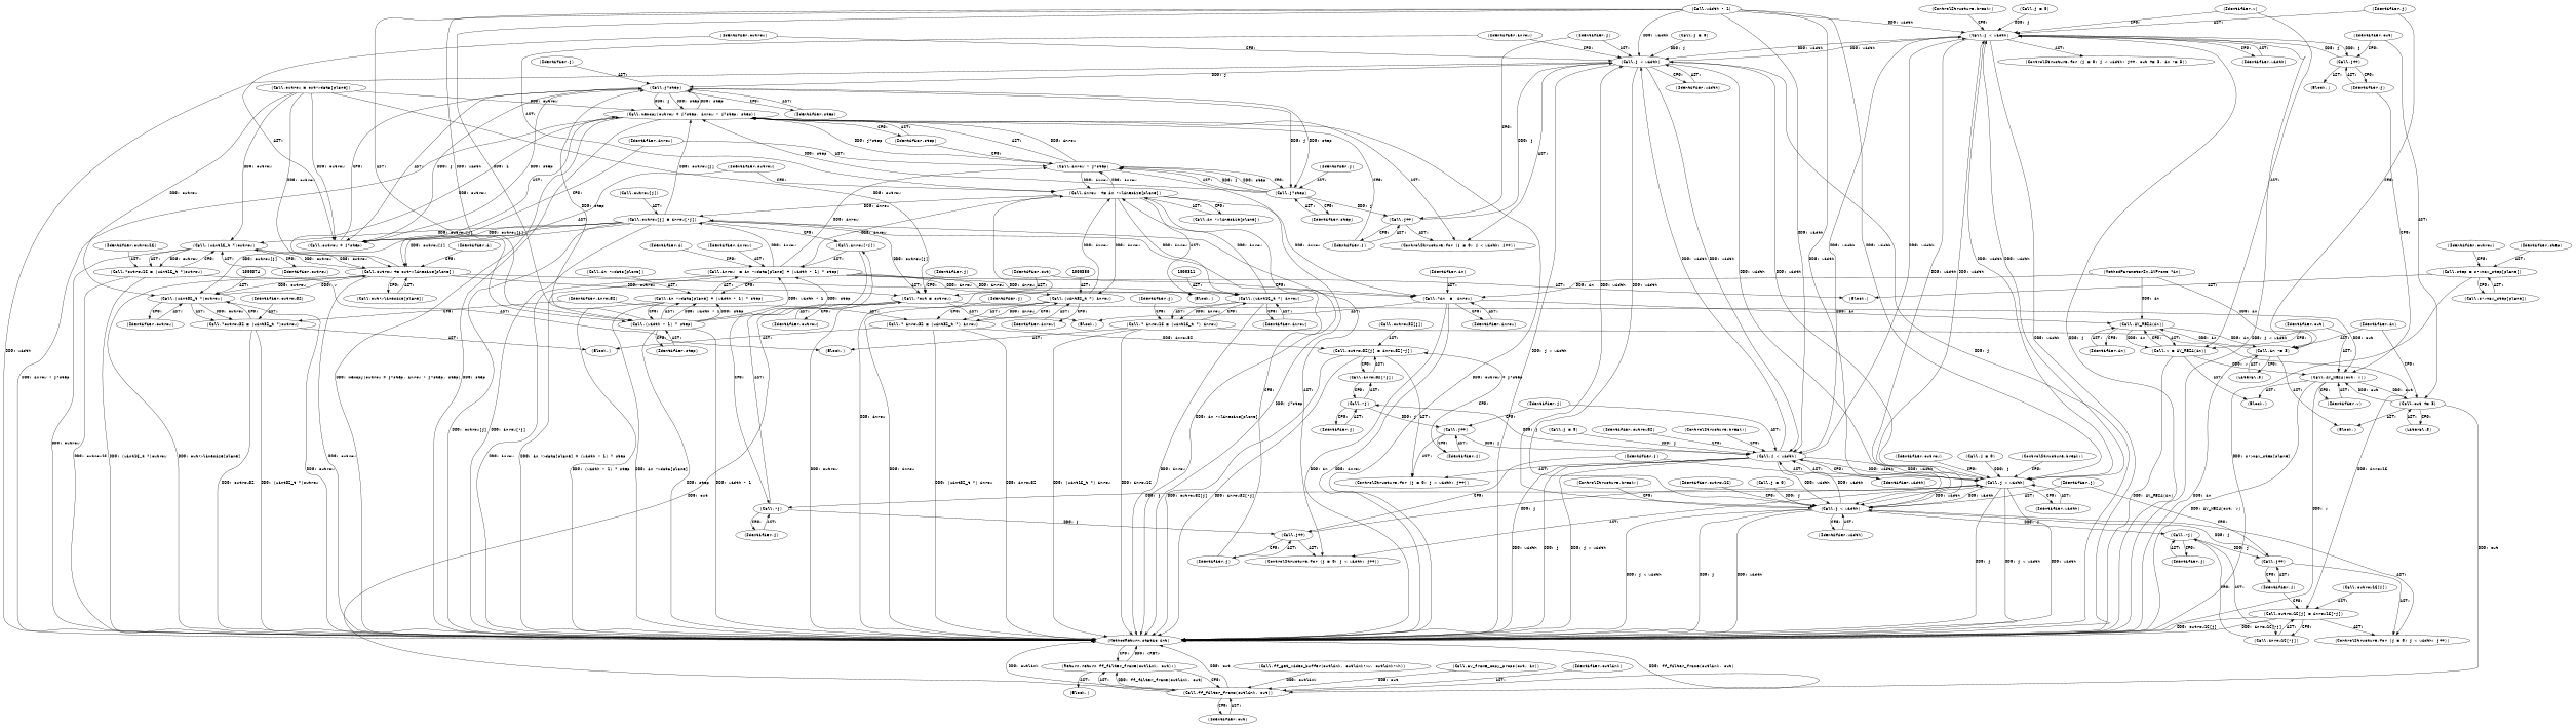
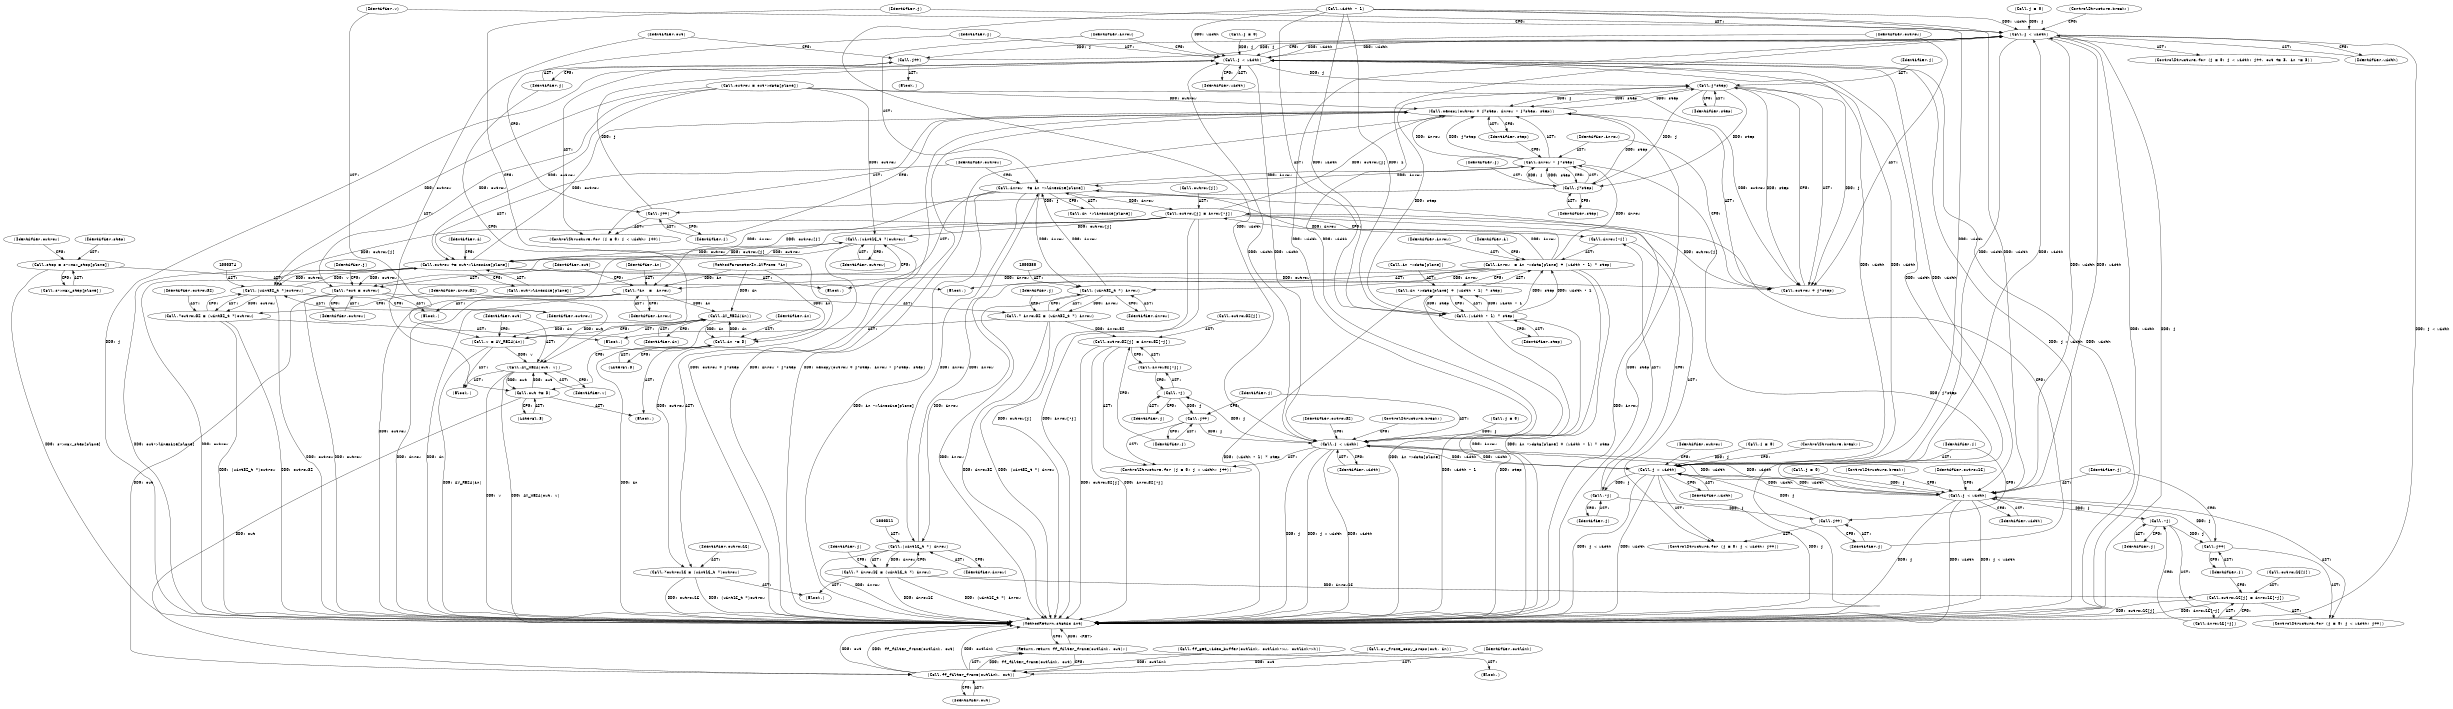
  digraph {
    fontname="DejaVu Sans Mono"
    node [fontname="DejaVu Sans Mono"]
    edge [fontname="DejaVu Sans Mono"]
    n1 [label="(Call,step = s->max_step[plane])"]
    n2 [label="(MethodReturn,static int)"]
    n3 [label="(Block,)"]
    n4 [label="(Call,s->max_step[plane])"]
    n5 [label="(Call,(width - 1) * step)"]
    n6 [label="(Call,inrow  = in ->data[plane] + (width - 1) * step)"]
    n7 [label="(Call,j*step)"]
    n8 [label="(Call,in ->data[plane] + (width - 1) * step)"]
    n9 [label="(Identifier,step)"]
    n10 [label="(Return,return ff_filter_frame(outlink, out);)"]
    n11 [label="(Call,outrow[j] = inrow[-j])"]
    n12 [label="(Call,inrow - j*step)"]
    n13 [label="(Call,inrow  += in ->linesize[plane])"]
    n14 [label="(Call,(uint16_t *) inrow)"]
    n15 [label="(Call,*in  =  inrow)"]
    n16 [label="(Call,(uint32_t *) inrow)"]
    n17 [label="(Call,memcpy(outrow + j*step, inrow - j*step, step))"]
    n18 [label="(Call,outrow + j*step)"]
    n19 [label="(Call,j*step)"]
    n20 [label="(Identifier,step)"]
    n21 [label="(Call,(uint16_t *)outrow)"]
    n22 [label="(Call,outrow += out->linesize[plane])"]
    n23 [label="(Call,*out = outrow)"]
    n24 [label="(Call,(uint32_t *)outrow)"]
    n25 [label="(ControlStructure,for (j = 0; j < width; j++))"]
    n26 [label="(Call,inrow[-j])"]
    n27 [label="(Block,)"]
    n28 [label="(Call,in ->linesize[plane])"]
    n29 [label="(Call,* inrow16 = (uint16_t *) inrow)"]
    n30 [label="(Identifier,inrow)"]
    n31 [label="(Block,)"]
    n32 [label="(Call,AV_RB24(in))"]
    n33 [label="(Identifier,inrow)"]
    n34 [label="(Call,* inrow32 = (uint32_t *) inrow)"]
    n35 [label="(Identifier,inrow)"]
    n36 [label="(Call,*outrow16 = (uint16_t *)outrow)"]
    n37 [label="(Identifier,outrow)"]
    n38 [label="(Call,out->linesize[plane])"]
    n39 [label="(Call,AV_WB24(out, v))"]
    n40 [label="(Call,ff_filter_frame(outlink, out))"]
    n41 [label="(Identifier,outrow)"]
    n42 [label="(Call,*outrow32 = (uint32_t *)outrow)"]
    n43 [label="(Identifier,outrow)"]
    n44 [label="(Identifier,step)"]
    n45 [label="(ControlStructure,for (j = 0; j < width; j++))"]
    n46 [label="(Call,-j)"]
    n47 [label="(Block,)"]
    n48 [label="(Call,out += 3)"]
    n49 [label="(Identifier,v)"]
    n50 [label="(Block,)"]
    n51 [label="(Identifier,out)"]
    n52 [label="(Literal,3)"]
    n53 [label="(Block,)"]
    n54 [label="(Block,)"]
    n55 [label="(Block,)"]
    n56 [label="(Call,j++)"]
    n57 [label="(Identifier,step)"]
    n58 [label="(Call,j < width)"]
    n59 [label="(Identifier,j)"]
    n60 [label="(Call,j < width)"]
    n61 [label="(Call,j < width)"]
    n62 [label="(Call,j < width)"]
    n63 [label="(Call,j < width)"]
    n64 [label="(Identifier,width)"]
    n65 [label="(Identifier,width)"]
    n66 [label="(Call,-j)"]
    n67 [label="(ControlStructure,for (j = 0; j < width; j++))"]
    n68 [label="(Identifier,width)"]
    n69 [label="(Call,j++)"]
    n70 [label="(ControlStructure,for (j = 0; j < width; j++, out += 3, in -= 3))"]
    n71 [label="(Identifier,width)"]
    n72 [label="(Call,-j)"]
    n73 [label="(ControlStructure,for (j = 0; j < width; j++))"]
    n74 [label="(Identifier,width)"]
    n75 [label="(Call,j++)"]
    n76 [label="(Identifier,j)"]
    n77 [label="(Identifier,j)"]
    n78 [label="(Call,j++)"]
    n79 [label="(Identifier,j)"]
    n80 [label="(Call,inrow16[-j])"]
    n81 [label="(Identifier,j)"]
    n82 [label="(Call,outrow16[j] = inrow16[-j])"]
    n83 [label="(Identifier,j)"]
    n84 [label="(Block,)"]
    n85 [label="(Call,j++)"]
    n86 [label="(Identifier,j)"]
    n87 [label="(Call,inrow32[-j])"]
    n88 [label="(Identifier,j)"]
    n89 [label="(Call,outrow32[j] = inrow32[-j])"]
    n90 [label="(Call,in -= 3)"]
    n91 [label="(Call,v = AV_RB24(in))"]
    n92 [label="(Identifier,in)"]
    n93 [label="(Literal,3)"]
    n94 [label="(Identifier,inrow)"]
    n95 [label="(Call,width - 1)"]
    n96 [label="(Identifier,outrow32)"]
    n97 [label="(Identifier,j)"]
    n98 [label="(Identifier,inrow32)"]
    n99 [label="(Call,outrow32[j])"]
    n100 [label="(Call,in ->data[plane])"]
    n101 [label="(Identifier,outrow16)"]
    n102 [label="(Identifier,j)"]
    n103 [label="(Call,outrow[j])"]
    n104 [label="(Identifier,outrow)"]
    n105 [label="(Identifier,i)"]
    n106 [label="(Call,ff_get_video_buffer(outlink, outlink->w, outlink->h))"]
    n107 [label="(Call,j = 0)"]
    n108 [label="(Identifier,j)"]
    n109 [label="(Identifier,in)"]
    n110 [label="(Identifier,v)"]
    n111 [label="(Identifier,outrow)"]
    n112 [label="(Identifier,j)"]
    n113 [label="(Identifier,out)"]
    n114 [label="(ControlStructure,break;)"]
    n115 [label="(Identifier,j)"]
    n116 [label="(Identifier,outrow)"]
    n117 [label="(Identifier,inrow)"]
    n118 [label="(Call,outrow16[j])"]
    n119 [label="(Identifier,j)"]
    n120 [label="(ControlStructure,break;)"]
    n121 [label="(Identifier,j)"]
    n122 [label="(ControlStructure,break;)"]
    n123 [label="(Call,j = 0)"]
    n124 [label="(Identifier,j)"]
    n125 [label="(Identifier,outrow16)"]
    n126 [label="(MethodParameterIn,AVFrame *in)"]
    n127 [label="(Identifier,j)"]
    n128 [label="(Call,outrow = out->data[plane])"]
    n129 [label="(Call,j = 0)"]
    n130 [label="(ControlStructure,break;)"]
    n131 [label="(Identifier,outrow)"]
    n132 [label="(Identifier,i)"]
    n133 [label="(Identifier,out)"]
    n134 [label="(Call,j = 0)"]
    n135 [label="(Call,j = 0)"]
    n136 [label="(Identifier,outrow32)"]
    n137 [label="(Identifier,step)"]
    n138 [label="(Identifier,in)"]
    n139 [label="(Identifier,j)"]
    n140 [label="(Call,av_frame_copy_props(out, in))"]
    n141 [label="(Identifier,out)"]
    n142 [label="(Identifier,outlink)"]
    n143 [label="(Identifier,inrow)"]
    1000374
    1000311
    1000380
    n1 -> n2 [label="DDG: s->max_step[plane]"]
    n1 -> n3 [label="AST: "]
    n1 -> n4 [label="CFG: "]
    n2 -> n10 [label="CFG: "]
    n4 -> n1 [label="AST: "]
    n5 -> n2 [label="DDG: width - 1"]
    n5 -> n2 [label="DDG: step"]
    n5 -> n6 [label="DDG: width - 1"]
    n5 -> n6 [label="DDG: step"]
    n5 -> n7 [label="DDG: step"]
    n5 -> n8 [label="AST: "]
    n5 -> n8 [label="DDG: width - 1"]
    n5 -> n8 [label="DDG: step"]
    n5 -> n9 [label="CFG: "]
    n6 -> n2 [label="DDG: inrow"]
    n6 -> n2 [label="DDG: in ->data[plane] + (width - 1) * step"]
    n6 -> n3 [label="AST: "]
    n6 -> n8 [label="CFG: "]
    n6 -> n11 [label="DDG: inrow"]
    n6 -> n12 [label="DDG: inrow"]
    n6 -> n13 [label="DDG: inrow"]
    n6 -> n14 [label="DDG: inrow"]
    n6 -> n15 [label="DDG: inrow"]
    n6 -> n16 [label="DDG: inrow"]
    n7 -> n17 [label="DDG: j"]
    n7 -> n17 [label="DDG: step"]
    n7 -> n18 [label="AST: "]
    n7 -> n18 [label="DDG: j"]
    n7 -> n18 [label="DDG: step"]
    n7 -> n19 [label="DDG: j"]
    n7 -> n19 [label="DDG: step"]
    n7 -> n20 [label="CFG: "]
    n8 -> n2 [label="DDG: (width - 1) * step"]
    n8 -> n2 [label="DDG: in ->data[plane]"]
    n8 -> n5 [label="CFG: "]
    n8 -> n6 [label="AST: "]
    n9 -> n5 [label="AST: "]
    n10 -> n2 [label="DDG: <RET>"]
    n10 -> n40 [label="CFG: "]
    n10 -> n54 [label="AST: "]
    n11 -> n2 [label="DDG: outrow[j]"]
    n11 -> n2 [label="DDG: inrow[-j]"]
    n11 -> n17 [label="DDG: outrow[j]"]
    n11 -> n18 [label="DDG: outrow[j]"]
    n11 -> n21 [label="DDG: outrow[j]"]
    n11 -> n22 [label="DDG: outrow[j]"]
    n11 -> n23 [label="DDG: outrow[j]"]
    n11 -> n24 [label="DDG: outrow[j]"]
    n11 -> n25 [label="AST: "]
    n11 -> n26 [label="CFG: "]
    n12 -> n2 [label="DDG: j*step"]
    n12 -> n13 [label="DDG: inrow"]
    n12 -> n17 [label="AST: "]
    n12 -> n17 [label="DDG: inrow"]
    n12 -> n17 [label="DDG: j*step"]
    n12 -> n19 [label="CFG: "]
    n13 -> n2 [label="DDG: inrow"]
    n13 -> n2 [label="DDG: in ->linesize[plane]"]
    n13 -> n11 [label="DDG: inrow"]
    n13 -> n12 [label="DDG: inrow"]
    n13 -> n14 [label="DDG: inrow"]
    n13 -> n15 [label="DDG: inrow"]
    n13 -> n16 [label="DDG: inrow"]
    n13 -> n27 [label="AST: "]
    n13 -> n28 [label="CFG: "]
    n14 -> n2 [label="DDG: inrow"]
    n14 -> n13 [label="DDG: inrow"]
    n14 -> n29 [label="AST: "]
    n14 -> n29 [label="DDG: inrow"]
    n14 -> n30 [label="CFG: "]
    n15 -> n2 [label="DDG: inrow"]
    n15 -> n2 [label="DDG: in"]
    n15 -> n31 [label="AST: "]
    n15 -> n32 [label="DDG: in"]
    n15 -> n33 [label="CFG: "]
    n16 -> n2 [label="DDG: inrow"]
    n16 -> n13 [label="DDG: inrow"]
    n16 -> n34 [label="AST: "]
    n16 -> n34 [label="DDG: inrow"]
    n16 -> n35 [label="CFG: "]
    n17 -> n2 [label="DDG: outrow + j*step"]
    n17 -> n2 [label="DDG: inrow - j*step"]
    n17 -> n2 [label="DDG: memcpy(outrow + j*step, inrow - j*step, step)"]
    n17 -> n2 [label="DDG: step"]
    n17 -> n7 [label="DDG: step"]
    n17 -> n44 [label="CFG: "]
    n17 -> n45 [label="AST: "]
    n18 -> n7 [label="CFG: "]
    n18 -> n17 [label="AST: "]
    n19 -> n12 [label="AST: "]
    n19 -> n12 [label="DDG: j"]
    n19 -> n12 [label="DDG: step"]
    n19 -> n17 [label="DDG: step"]
    n19 -> n56 [label="DDG: j"]
    n19 -> n57 [label="CFG: "]
    n20 -> n7 [label="AST: "]
    n21 -> n2 [label="DDG: outrow"]
    n21 -> n22 [label="DDG: outrow"]
    n21 -> n36 [label="AST: "]
    n21 -> n36 [label="DDG: outrow"]
    n21 -> n37 [label="CFG: "]
    n22 -> n2 [label="DDG: out->linesize[plane]"]
    n22 -> n2 [label="DDG: outrow"]
    n22 -> n17 [label="DDG: outrow"]
+   n22 -> n18 [label="DDG: outrow"]
    n22 -> n21 [label="DDG: outrow"]
    n22 -> n23 [label="DDG: outrow"]
    n22 -> n24 [label="DDG: outrow"]
    n22 -> n27 [label="AST: "]
    n22 -> n38 [label="CFG: "]
    n23 -> n2 [label="DDG: outrow"]
    n23 -> n31 [label="AST: "]
    n23 -> n39 [label="DDG: out"]
    n23 -> n40 [label="DDG: out"]
    n23 -> n41 [label="CFG: "]
    n24 -> n2 [label="DDG: outrow"]
    n24 -> n22 [label="DDG: v"]
    n24 -> n42 [label="AST: "]
    n24 -> n42 [label="DDG: outrow"]
    n24 -> n43 [label="CFG: "]
    n26 -> n6 [label="AST: "]
    n26 -> n46 [label="CFG: "]
    n28 -> n13 [label="AST: "]
    n29 -> n2 [label="DDG: (uint16_t *) inrow"]
    n29 -> n2 [label="DDG: inrow16"]
    n29 -> n14 [label="CFG: "]
    n29 -> n47 [label="AST: "]
    n29 -> n82 [label="DDG: inrow16"]
    n30 -> n14 [label="AST: "]
    n32 -> n90 [label="DDG: in"]
    n32 -> n91 [label="AST: "]
    n32 -> n91 [label="DDG: in"]
    n32 -> n92 [label="CFG: "]
    n33 -> n15 [label="AST: "]
    n34 -> n2 [label="DDG: (uint32_t *) inrow"]
    n34 -> n2 [label="DDG: inrow32"]
    n34 -> n16 [label="CFG: "]
    n34 -> n55 [label="AST: "]
    n34 -> n89 [label="DDG: inrow32"]
    n35 -> n16 [label="AST: "]
    n36 -> n2 [label="DDG: (uint16_t *)outrow"]
    n36 -> n2 [label="DDG: outrow16"]
-   n36 -> n21 [label="CFG: "]
+   n38 -> n21 [label="CFG: "]
    n36 -> n47 [label="AST: "]
    n37 -> n21 [label="AST: "]
    n38 -> n22 [label="AST: "]
    n39 -> n2 [label="DDG: AV_WB24(out, v)"]
    n39 -> n2 [label="DDG: v"]
    n39 -> n48 [label="DDG: out"]
    n39 -> n49 [label="CFG: "]
    n39 -> n50 [label="AST: "]
    n40 -> n2 [label="DDG: out"]
    n40 -> n2 [label="DDG: ff_filter_frame(outlink, out)"]
    n40 -> n2 [label="DDG: outlink"]
    n40 -> n10 [label="AST: "]
    n40 -> n10 [label="DDG: ff_filter_frame(outlink, out)"]
    n40 -> n51 [label="CFG: "]
    n41 -> n23 [label="AST: "]
    n42 -> n2 [label="DDG: (uint32_t *)outrow"]
    n42 -> n2 [label="DDG: outrow32"]
    n42 -> n24 [label="CFG: "]
    n42 -> n55 [label="AST: "]
    n43 -> n24 [label="AST: "]
    n44 -> n12 [label="CFG: "]
    n44 -> n17 [label="AST: "]
    n46 -> n26 [label="AST: "]
    n46 -> n75 [label="DDG: j"]
    n46 -> n76 [label="CFG: "]
    n48 -> n39 [label="DDG: out"]
    n48 -> n40 [label="DDG: out"]
    n48 -> n52 [label="CFG: "]
    n48 -> n53 [label="AST: "]
    n49 -> n39 [label="AST: "]
    n51 -> n40 [label="AST: "]
    n52 -> n48 [label="AST: "]
    n56 -> n45 [label="AST: "]
    n56 -> n58 [label="DDG: j"]
    n56 -> n59 [label="CFG: "]
    n57 -> n19 [label="AST: "]
    n58 -> n2 [label="DDG: j < width"]
    n58 -> n2 [label="DDG: width"]
    n58 -> n2 [label="DDG: j"]
    n58 -> n7 [label="DDG: j"]
    n58 -> n45 [label="AST: "]
    n58 -> n60 [label="DDG: width"]
    n58 -> n61 [label="DDG: width"]
    n58 -> n62 [label="DDG: width"]
    n58 -> n63 [label="DDG: width"]
    n58 -> n64 [label="CFG: "]
    n59 -> n17 [label="CFG: "]
    n59 -> n56 [label="AST: "]
    n60 -> n2 [label="DDG: j"]
    n60 -> n2 [label="DDG: j < width"]
    n60 -> n2 [label="DDG: width"]
    n60 -> n25 [label="AST: "]
    n60 -> n46 [label="DDG: j"]
    n60 -> n58 [label="DDG: width"]
    n60 -> n61 [label="DDG: width"]
    n60 -> n62 [label="DDG: width"]
    n60 -> n63 [label="DDG: width"]
    n60 -> n65 [label="CFG: "]
    n61 -> n2 [label="DDG: j"]
    n61 -> n2 [label="DDG: width"]
    n61 -> n2 [label="DDG: j < width"]
    n61 -> n58 [label="DDG: width"]
    n61 -> n60 [label="DDG: width"]
    n61 -> n62 [label="DDG: width"]
    n61 -> n63 [label="DDG: width"]
    n61 -> n66 [label="DDG: j"]
    n61 -> n67 [label="AST: "]
    n61 -> n68 [label="CFG: "]
    n62 -> n2 [label="DDG: width"]
    n62 -> n2 [label="DDG: j"]
    n62 -> n2 [label="DDG: j < width"]
    n62 -> n58 [label="DDG: width"]
    n62 -> n60 [label="DDG: width"]
    n62 -> n61 [label="DDG: width"]
    n62 -> n63 [label="DDG: width"]
    n62 -> n69 [label="DDG: j"]
    n62 -> n70 [label="AST: "]
    n62 -> n71 [label="CFG: "]
    n63 -> n2 [label="DDG: width"]
    n63 -> n2 [label="DDG: j"]
    n63 -> n2 [label="DDG: j < width"]
    n63 -> n58 [label="DDG: width"]
    n63 -> n60 [label="DDG: width"]
    n63 -> n61 [label="DDG: width"]
    n63 -> n62 [label="DDG: width"]
    n63 -> n72 [label="DDG: j"]
    n63 -> n73 [label="AST: "]
    n63 -> n74 [label="CFG: "]
    n64 -> n58 [label="AST: "]
    n65 -> n60 [label="AST: "]
    n66 -> n78 [label="DDG: j"]
    n66 -> n79 [label="CFG: "]
    n66 -> n80 [label="AST: "]
    n68 -> n61 [label="AST: "]
    n69 -> n62 [label="DDG: j"]
    n69 -> n83 [label="CFG: "]
    n69 -> n84 [label="AST: "]
    n71 -> n62 [label="AST: "]
    n72 -> n85 [label="DDG: j"]
    n72 -> n86 [label="CFG: "]
    n72 -> n87 [label="AST: "]
    n74 -> n63 [label="AST: "]
    n75 -> n25 [label="AST: "]
    n75 -> n60 [label="DDG: j"]
    n75 -> n77 [label="CFG: "]
    n76 -> n46 [label="AST: "]
    n77 -> n11 [label="CFG: "]
    n77 -> n75 [label="AST: "]
    n78 -> n61 [label="DDG: j"]
    n78 -> n67 [label="AST: "]
    n78 -> n81 [label="CFG: "]
    n79 -> n66 [label="AST: "]
    n80 -> n66 [label="CFG: "]
    n80 -> n82 [label="AST: "]
    n81 -> n78 [label="AST: "]
    n81 -> n82 [label="CFG: "]
    n82 -> n2 [label="DDG: inrow16[-j]"]
    n82 -> n2 [label="DDG: outrow16[j]"]
    n82 -> n67 [label="AST: "]
    n82 -> n80 [label="CFG: "]
    n83 -> n39 [label="CFG: "]
    n83 -> n69 [label="AST: "]
    n85 -> n63 [label="DDG: j"]
    n85 -> n73 [label="AST: "]
    n85 -> n88 [label="CFG: "]
    n86 -> n72 [label="AST: "]
    n87 -> n72 [label="CFG: "]
    n87 -> n89 [label="AST: "]
    n88 -> n85 [label="AST: "]
    n88 -> n89 [label="CFG: "]
    n89 -> n2 [label="DDG: outrow32[j]"]
    n89 -> n2 [label="DDG: inrow32[-j]"]
    n89 -> n73 [label="AST: "]
    n89 -> n87 [label="CFG: "]
    n90 -> n2 [label="DDG: in"]
    n90 -> n32 [label="DDG: in"]
    n90 -> n53 [label="AST: "]
    n90 -> n93 [label="CFG: "]
    n91 -> n2 [label="DDG: AV_RB24(in)"]
    n91 -> n32 [label="CFG: "]
    n91 -> n39 [label="DDG: v"]
    n91 -> n50 [label="AST: "]
    n92 -> n32 [label="AST: "]
    n93 -> n90 [label="AST: "]
    n94 -> n13 [label="AST: "]
    n94 -> n58 [label="CFG: "]
    n95 -> n5 [label="AST: "]
    n95 -> n5 [label="DDG: width"]
    n95 -> n5 [label="DDG: 1"]
    n95 -> n58 [label="DDG: width"]
    n95 -> n60 [label="DDG: width"]
    n95 -> n61 [label="DDG: width"]
    n95 -> n62 [label="DDG: width"]
    n95 -> n63 [label="DDG: width"]
    n96 -> n63 [label="CFG: "]
    n97 -> n34 [label="CFG: "]
    n98 -> n34 [label="AST: "]
    n98 -> n42 [label="CFG: "]
    n99 -> n89 [label="AST: "]
    n100 -> n8 [label="AST: "]
    n101 -> n36 [label="AST: "]
    n102 -> n56 [label="CFG: "]
    n102 -> n58 [label="AST: "]
    n103 -> n11 [label="AST: "]
    n104 -> n60 [label="CFG: "]
    n105 -> n22 [label="CFG: "]
    n106 -> n40 [label="DDG: outlink"]
    n107 -> n60 [label="DDG: j"]
    n108 -> n19 [label="AST: "]
    n109 -> n48 [label="CFG: "]
    n109 -> n90 [label="AST: "]
    n110 -> n62 [label="CFG: "]
    n110 -> n91 [label="AST: "]
    n111 -> n13 [label="CFG: "]
    n111 -> n22 [label="AST: "]
    n112 -> n60 [label="AST: "]
    n112 -> n75 [label="CFG: "]
    n113 -> n15 [label="CFG: "]
    n113 -> n23 [label="AST: "]
    n114 -> n62 [label="CFG: "]
    n115 -> n61 [label="AST: "]
    n115 -> n78 [label="CFG: "]
    n116 -> n18 [label="AST: "]
    n116 -> n58 [label="CFG: "]
    n117 -> n12 [label="AST: "]
    n117 -> n18 [label="CFG: "]
    n118 -> n82 [label="AST: "]
    n119 -> n62 [label="AST: "]
    n119 -> n90 [label="CFG: "]
    n120 -> n63 [label="CFG: "]
    n121 -> n23 [label="CFG: "]
    n122 -> n60 [label="CFG: "]
    n123 -> n62 [label="DDG: j"]
    n124 -> n63 [label="AST: "]
    n124 -> n85 [label="CFG: "]
    n125 -> n61 [label="CFG: "]
    n126 -> n15 [label="DDG: in"]
    n126 -> n32 [label="DDG: in"]
    n126 -> n90 [label="DDG: in"]
    n127 -> n29 [label="CFG: "]
    n128 -> n17 [label="DDG: outrow"]
    n128 -> n18 [label="DDG: outrow"]
    n128 -> n21 [label="DDG: outrow"]
    n128 -> n22 [label="DDG: outrow"]
    n128 -> n23 [label="DDG: outrow"]
    n128 -> n24 [label="DDG: outrow"]
    n129 -> n61 [label="DDG: j"]
    n130 -> n61 [label="CFG: "]
    n131 -> n1 [label="CFG: "]
    n132 -> n6 [label="CFG: "]
    n133 -> n39 [label="AST: "]
    n133 -> n91 [label="CFG: "]
    n134 -> n58 [label="DDG: j"]
    n135 -> n63 [label="DDG: j"]
    n136 -> n42 [label="AST: "]
    n137 -> n1 [label="AST: "]
    n138 -> n15 [label="AST: "]
    n139 -> n7 [label="AST: "]
    n140 -> n40 [label="DDG: out"]
    n141 -> n48 [label="AST: "]
    n141 -> n69 [label="CFG: "]
    n142 -> n40 [label="AST: "]
    n143 -> n6 [label="AST: "]
    1000374 -> n24 [label="AST: "]
    1000311 -> n14 [label="AST: "]
    1000380 -> n16 [label="AST: "]
  }
